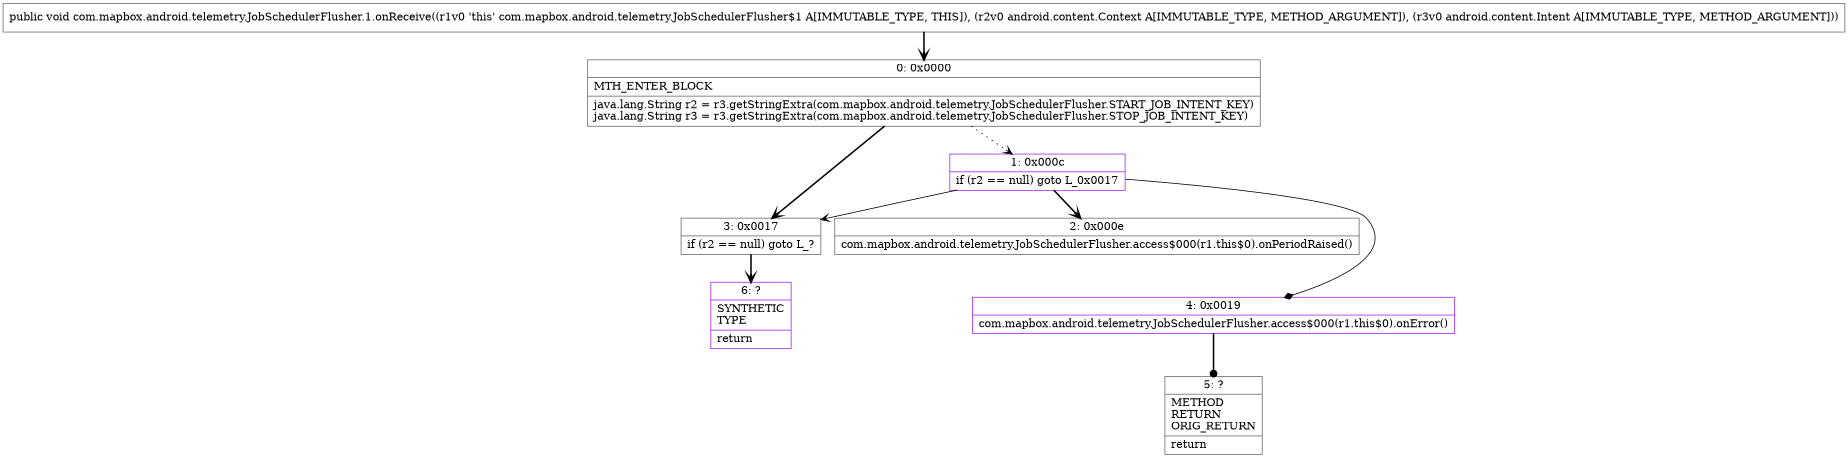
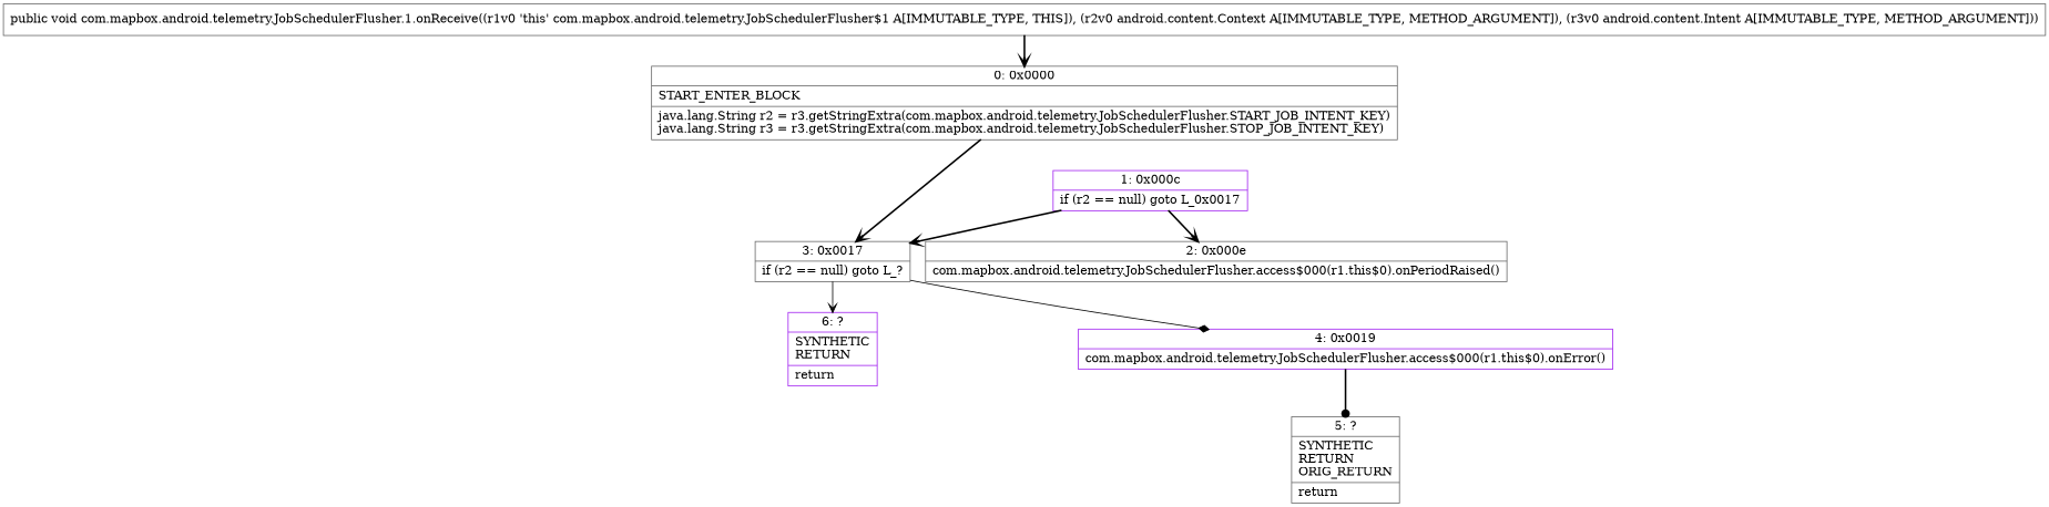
  digraph {
    node [color=gray40 shape=record]
    edge [arrowhead=vee style=bold]
-   n1 [label="{0\:\ 0x0000|MTH_ENTER_BLOCK\l|java.lang.String r2 = r3.getStringExtra(com.mapbox.android.telemetry.JobSchedulerFlusher.START_JOB_INTENT_KEY)\ljava.lang.String r3 = r3.getStringExtra(com.mapbox.android.telemetry.JobSchedulerFlusher.STOP_JOB_INTENT_KEY)\l}"]
+   n1 [label="{0\:\ 0x0000|START_ENTER_BLOCK\l|java.lang.String r2 = r3.getStringExtra(com.mapbox.android.telemetry.JobSchedulerFlusher.START_JOB_INTENT_KEY)\ljava.lang.String r3 = r3.getStringExtra(com.mapbox.android.telemetry.JobSchedulerFlusher.STOP_JOB_INTENT_KEY)\l}"]
    n2 [color=purple label="{1\:\ 0x000c|if (r2 == null) goto L_0x0017\l}"]
    n3 [label="{3\:\ 0x0017|if (r2 == null) goto L_?\l}"]
    n4 [label="{2\:\ 0x000e|com.mapbox.android.telemetry.JobSchedulerFlusher.access$000(r1.this$0).onPeriodRaised()\l}"]
    n5 [color=purple label="{4\:\ 0x0019|com.mapbox.android.telemetry.JobSchedulerFlusher.access$000(r1.this$0).onError()\l}"]
-   n6 [color=purple label="{6\:\ ?|SYNTHETIC\lTYPE\l|return\l}"]
-   n7 [label="{5\:\ ?|METHOD\lRETURN\lORIG_RETURN\l|return\l}"]
+   n6 [color=purple label="{6\:\ ?|SYNTHETIC\lRETURN\l|return\l}"]
+   n7 [label="{5\:\ ?|SYNTHETIC\lRETURN\lORIG_RETURN\l|return\l}"]
    n8 [label="{public void com.mapbox.android.telemetry.JobSchedulerFlusher.1.onReceive((r1v0 'this' com.mapbox.android.telemetry.JobSchedulerFlusher$1 A[IMMUTABLE_TYPE, THIS]), (r2v0 android.content.Context A[IMMUTABLE_TYPE, METHOD_ARGUMENT]), (r3v0 android.content.Intent A[IMMUTABLE_TYPE, METHOD_ARGUMENT])) }"]
-   n1 -> n2 [style=dotted]
    n1 -> n3
-   n2 -> n3 [style=solid]
+   n2 -> n3
    n2 -> n4
-   n2 -> n5 [arrowhead=diamond style=solid]
-   n3 -> n6
+   n3 -> n5 [arrowhead=diamond style=solid]
+   n3 -> n6 [style=solid]
    n5 -> n7 [arrowhead=dot]
    n8 -> n1
  }
